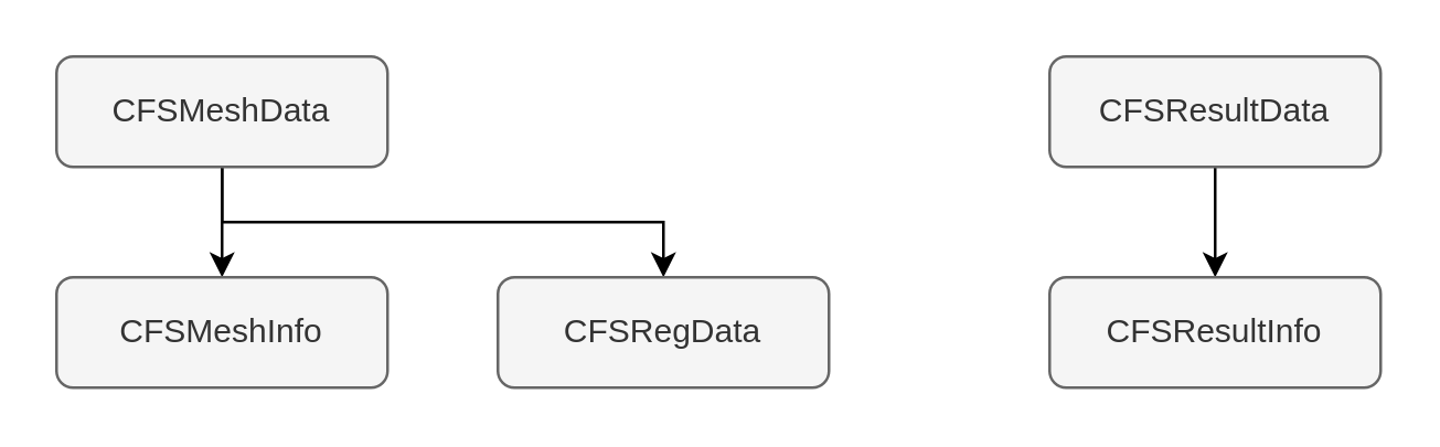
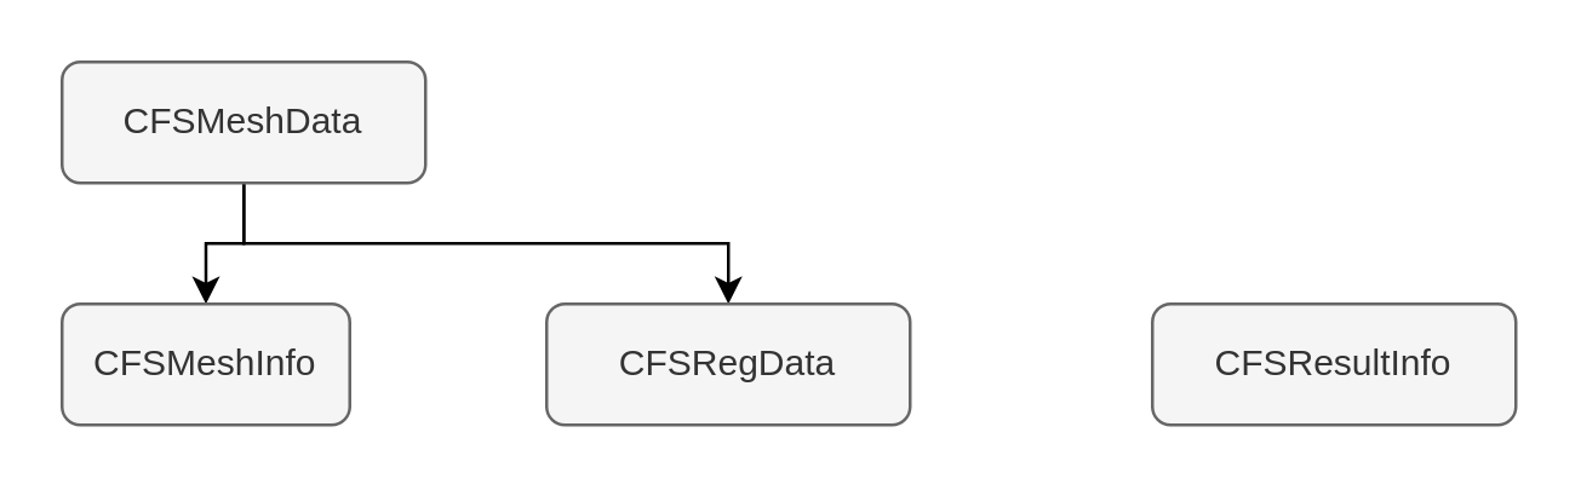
  <mxCell id="0" />
  <mxCell id="1" parent="0" />
  <mxCell id="2" style="edgeStyle=orthogonalEdgeStyle;rounded=0;orthogonalLoop=1;jettySize=auto;html=1;exitX=0.5;exitY=1;exitDx=0;exitDy=0;entryX=0.5;entryY=0;entryDx=0;entryDy=0;" parent="1" source="4" target="5" edge="1"><mxGeometry relative="1" as="geometry" /></mxCell>
  <mxCell id="3" style="edgeStyle=orthogonalEdgeStyle;rounded=0;orthogonalLoop=1;jettySize=auto;html=1;exitX=0.5;exitY=1;exitDx=0;exitDy=0;entryX=0.5;entryY=0;entryDx=0;entryDy=0;" parent="1" source="4" target="6" edge="1"><mxGeometry relative="1" as="geometry" /></mxCell>
  <mxCell id="4" value="CFSMeshData" style="rounded=1;whiteSpace=wrap;html=1;fillColor=#f5f5f5;fontColor=#333333;strokeColor=#666666;" parent="1" vertex="1"><mxGeometry x="20" y="20" width="120" height="40" as="geometry" /></mxCell>
- <mxCell id="5" value="CFSMeshInfo" style="rounded=1;whiteSpace=wrap;html=1;fillColor=#f5f5f5;fontColor=#333333;strokeColor=#666666;" parent="1" vertex="1"><mxGeometry x="20" y="100" width="120" height="40" as="geometry" /></mxCell>
+ <mxCell id="5" value="CFSMeshInfo" style="rounded=1;whiteSpace=wrap;html=1;fillColor=#f5f5f5;fontColor=#333333;strokeColor=#666666;" parent="1" vertex="1"><mxGeometry x="20" y="100" width="95" height="40" as="geometry" /></mxCell>
  <mxCell id="6" value="CFSRegData" style="rounded=1;whiteSpace=wrap;html=1;fillColor=#f5f5f5;fontColor=#333333;strokeColor=#666666;" parent="1" vertex="1"><mxGeometry x="180" y="100" width="120" height="40" as="geometry" /></mxCell>
- <mxCell id="7" style="edgeStyle=orthogonalEdgeStyle;rounded=0;orthogonalLoop=1;jettySize=auto;html=1;exitX=0.5;exitY=1;exitDx=0;exitDy=0;entryX=0.5;entryY=0;entryDx=0;entryDy=0;" parent="1" source="8" target="9" edge="1"><mxGeometry relative="1" as="geometry" /></mxCell>
- <mxCell id="8" value="CFSResultData" style="rounded=1;whiteSpace=wrap;html=1;fillColor=#f5f5f5;fontColor=#333333;strokeColor=#666666;" parent="1" vertex="1"><mxGeometry x="380" y="20" width="120" height="40" as="geometry" /></mxCell>
  <mxCell id="9" value="CFSResultInfo" style="rounded=1;whiteSpace=wrap;html=1;fillColor=#f5f5f5;fontColor=#333333;strokeColor=#666666;" parent="1" vertex="1"><mxGeometry x="380" y="100" width="120" height="40" as="geometry" /></mxCell>
